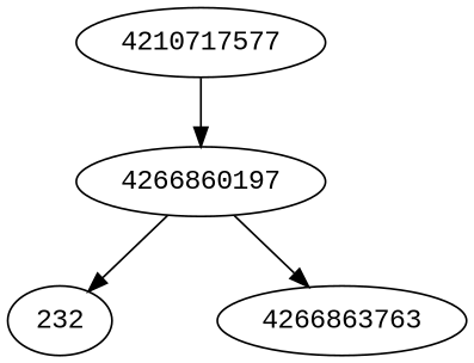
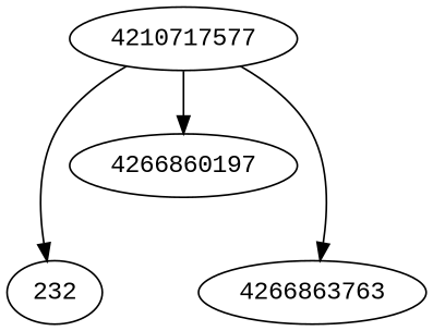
  strict digraph {
    fontname="Liberation Mono"
    node [fontname="Liberation Mono"]
    edge [fontname="Liberation Mono"]
    4210717577
    4266860197
    232
    n4 [label=4266863763]
    4210717577 -> 4266860197
-   4266860197 -> 232
-   4266860197 -> n4
+   4210717577 -> 232
+   4210717577 -> n4
  }
